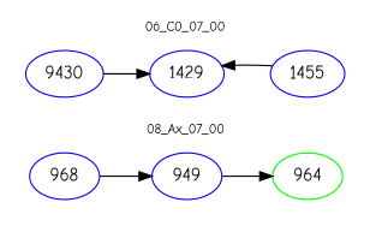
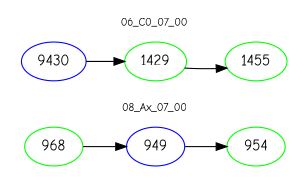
  digraph {
    fontname="Comic Neue"
    rankdir=LR
    node [color=blue fontname="Comic Neue"]
    edge [color=black fontname="Comic Neue"]
-   n1 [label=968]
+   n1 [color=green label=968]
    n2 [label=949]
-   n3 [color=green label=964]
+   n3 [color=green label=954]
    n4 [label=9430]
-   n5 [label=1429]
-   n6 [label=1455]
+   n5 [color=green label=1429]
+   n6 [color=green label=1455]
    subgraph cluster_1 {
      color=white
      fontsize=10
      label="08_Ax_07_00"
      n1
      n2
      n3
    }
    subgraph cluster_2 {
      color=white
      fontsize=10
      label="06_C0_07_00"
      n4
      n5
      n6
    }
    n1 -> n2
    n2 -> n3
    n4 -> n5
-   n6 -> n5
+   n5 -> n6
  }
